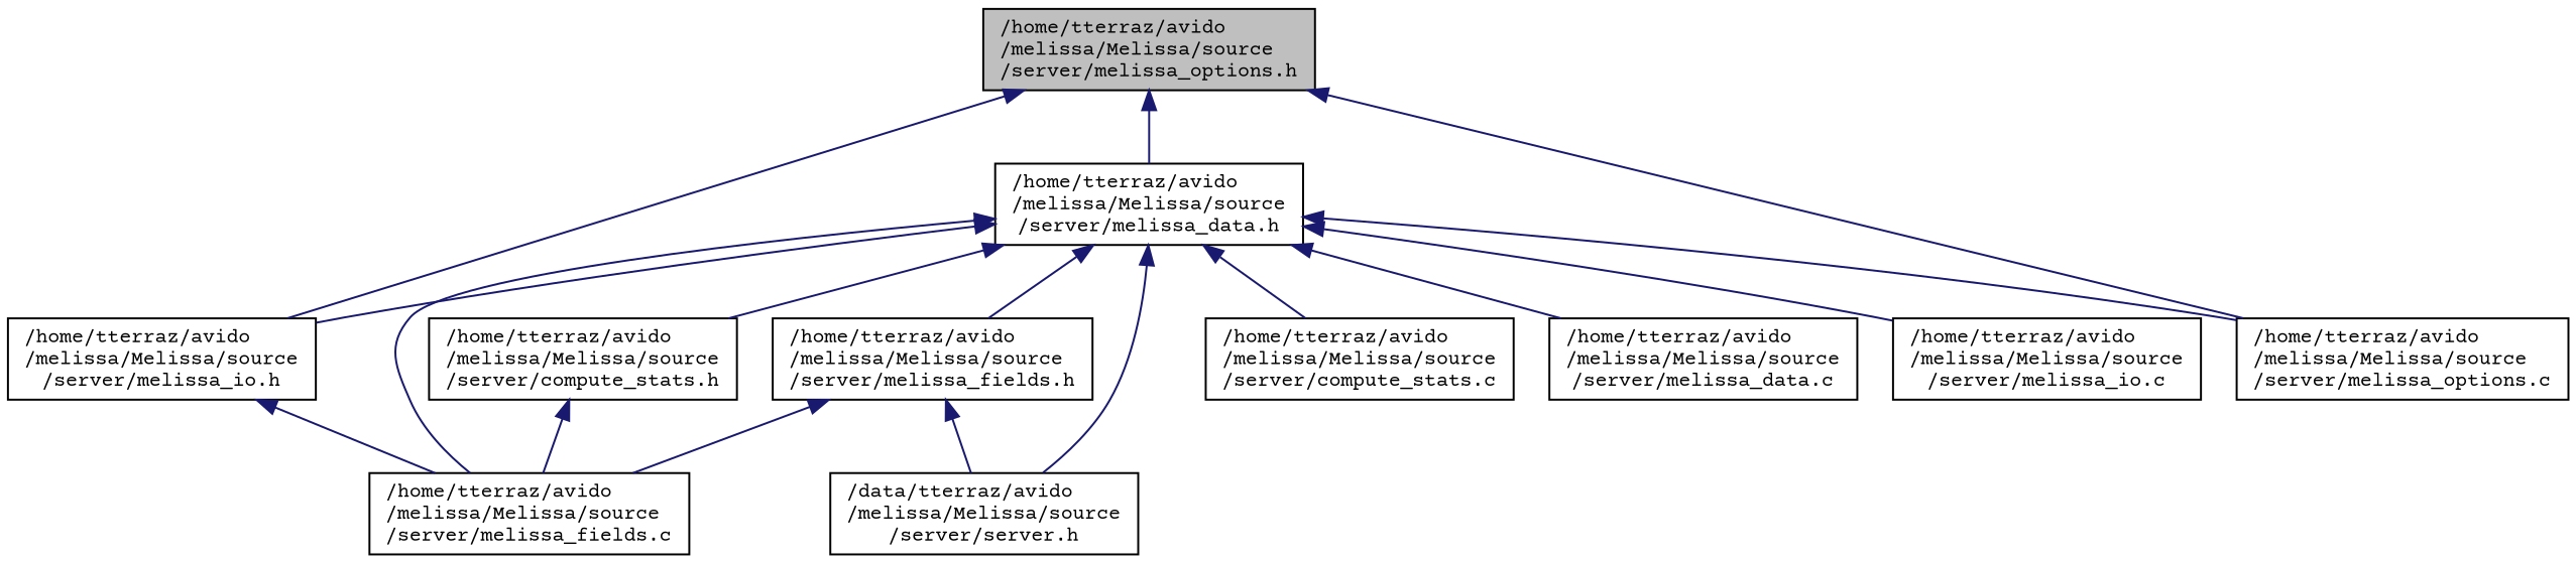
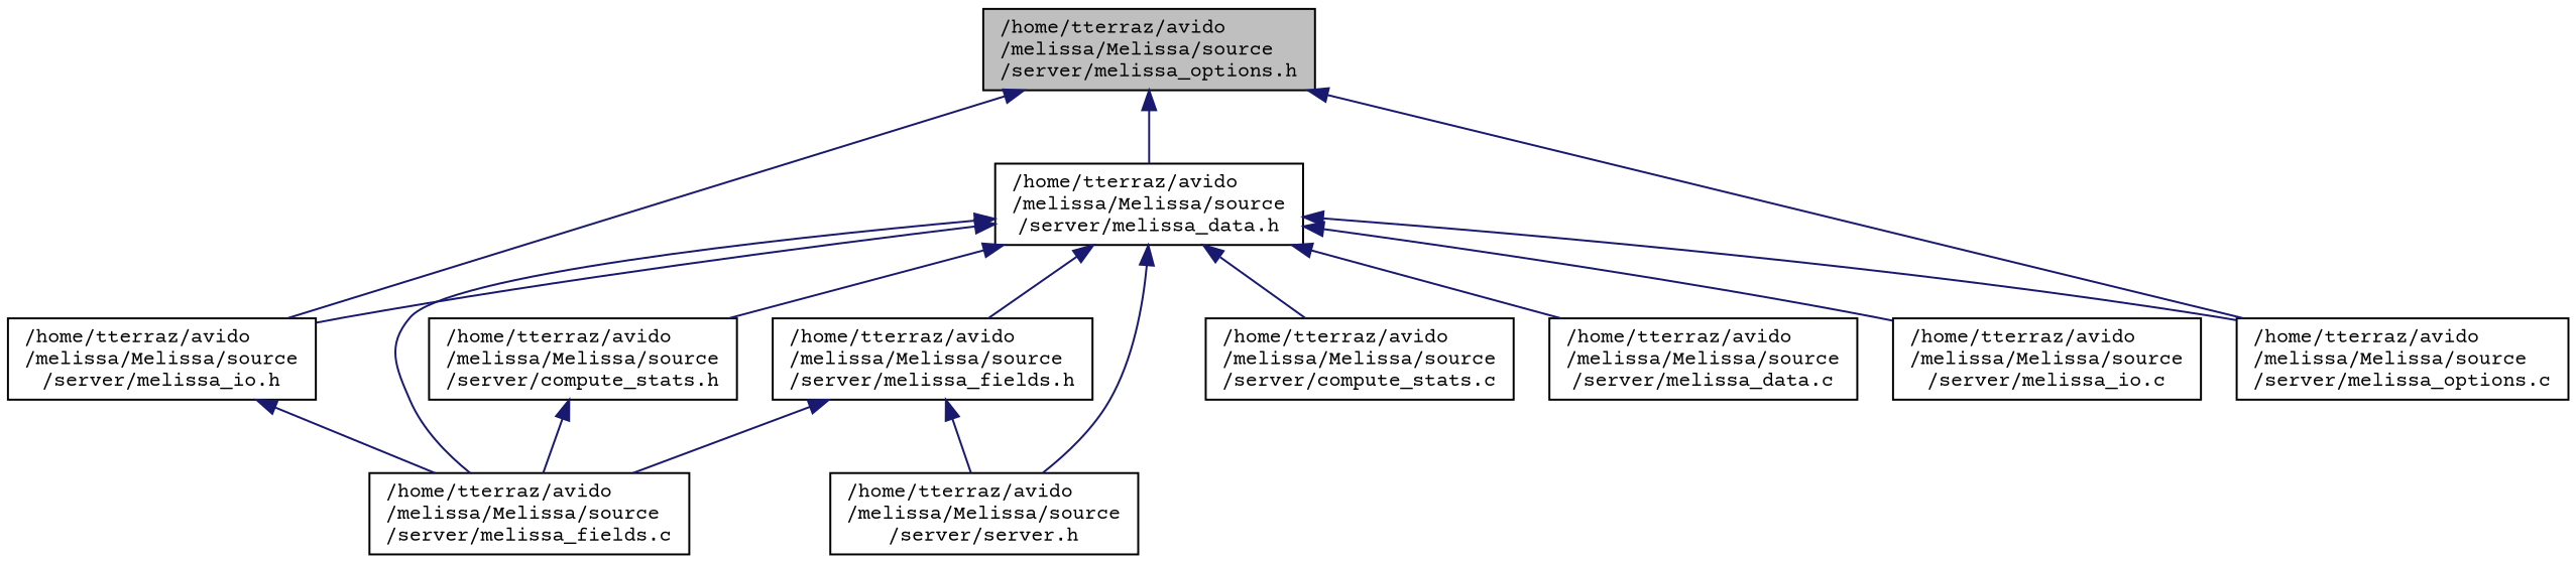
  digraph {
    fontname="Courier Prime"
    node [color=black fillcolor=white fontname="Courier Prime" fontsize=10 shape=record style=filled]
    edge [color=midnightblue dir=back fontname="Courier Prime" fontsize=10 labelfontname=Helvetica labelfontsize=10 style=solid]
    n1 [fillcolor=grey75 fontcolor=black height=0.2 label="/home/tterraz/avido\l/melissa/Melissa/source\l/server/melissa_options.h" width=0.4]
    n2 [height=0.2 label="/home/tterraz/avido\l/melissa/Melissa/source\l/server/melissa_data.h" width=0.4]
    n3 [height=0.2 label="/home/tterraz/avido\l/melissa/Melissa/source\l/server/melissa_io.h" width=0.4]
    n4 [height=0.2 label="/home/tterraz/avido\l/melissa/Melissa/source\l/server/melissa_options.c" width=0.4]
    n5 [height=0.2 label="/home/tterraz/avido\l/melissa/Melissa/source\l/server/compute_stats.c" width=0.4]
    n6 [height=0.2 label="/home/tterraz/avido\l/melissa/Melissa/source\l/server/melissa_fields.h" width=0.4]
    n7 [height=0.2 label="/home/tterraz/avido\l/melissa/Melissa/source\l/server/melissa_fields.c" width=0.4]
-   n8 [height=0.2 label="/data/tterraz/avido\l/melissa/Melissa/source\l/server/server.h" width=0.4]
+   n8 [height=0.2 label="/home/tterraz/avido\l/melissa/Melissa/source\l/server/server.h" width=0.4]
    n9 [height=0.2 label="/home/tterraz/avido\l/melissa/Melissa/source\l/server/compute_stats.h" width=0.4]
    n10 [height=0.2 label="/home/tterraz/avido\l/melissa/Melissa/source\l/server/melissa_data.c" width=0.4]
    n11 [height=0.2 label="/home/tterraz/avido\l/melissa/Melissa/source\l/server/melissa_io.c" width=0.4]
    n1 -> n2
    n1 -> n3
    n1 -> n4
    n2 -> n3
    n2 -> n4
    n2 -> n5
    n2 -> n6
    n2 -> n7
    n2 -> n8
    n2 -> n9
    n2 -> n10
    n2 -> n11
    n3 -> n7
    n6 -> n7
    n6 -> n8
    n9 -> n7
  }
